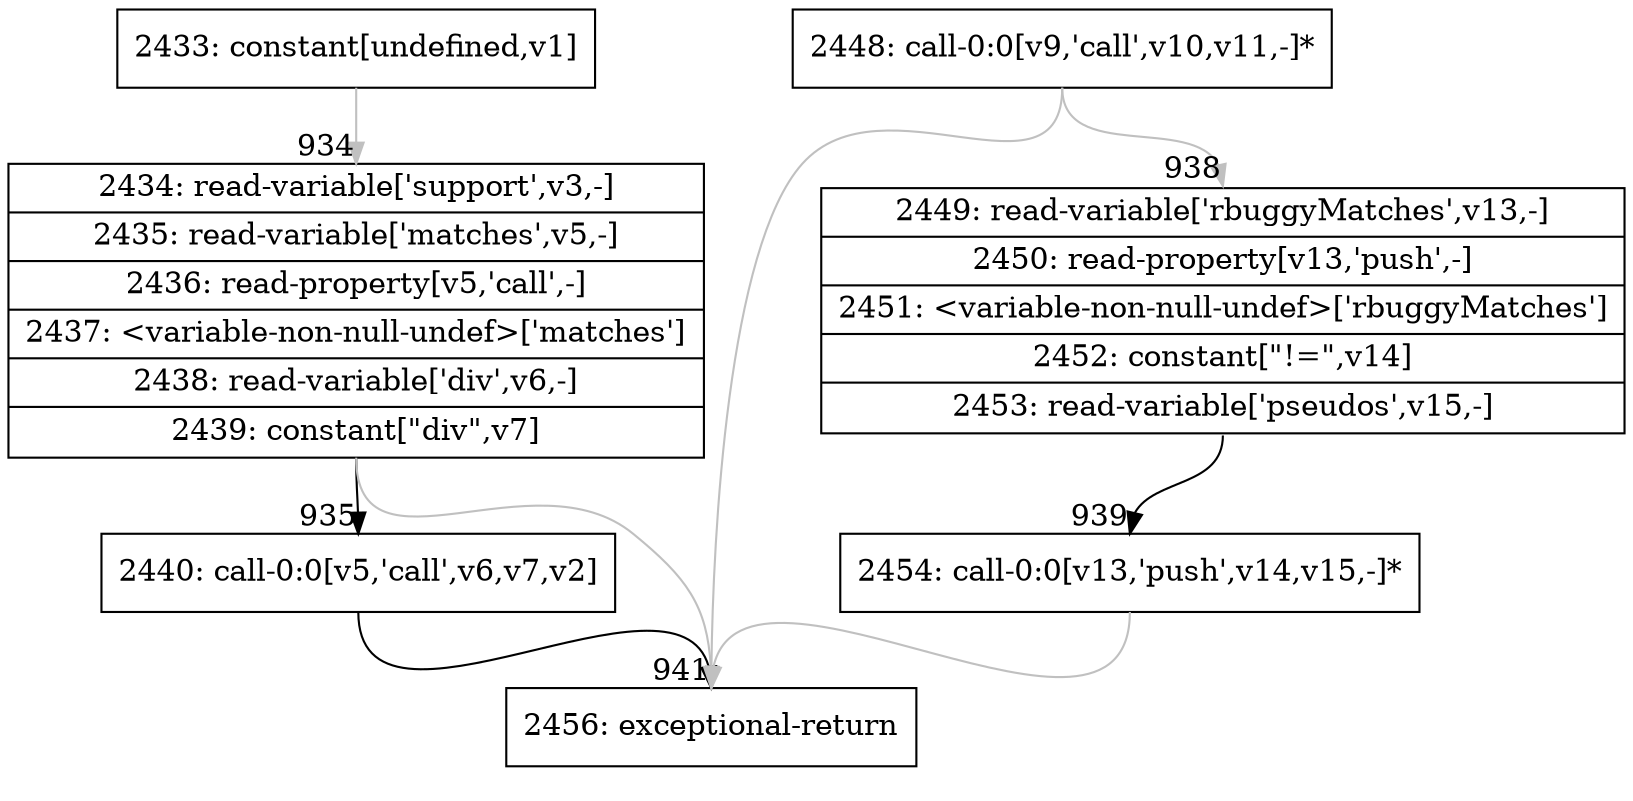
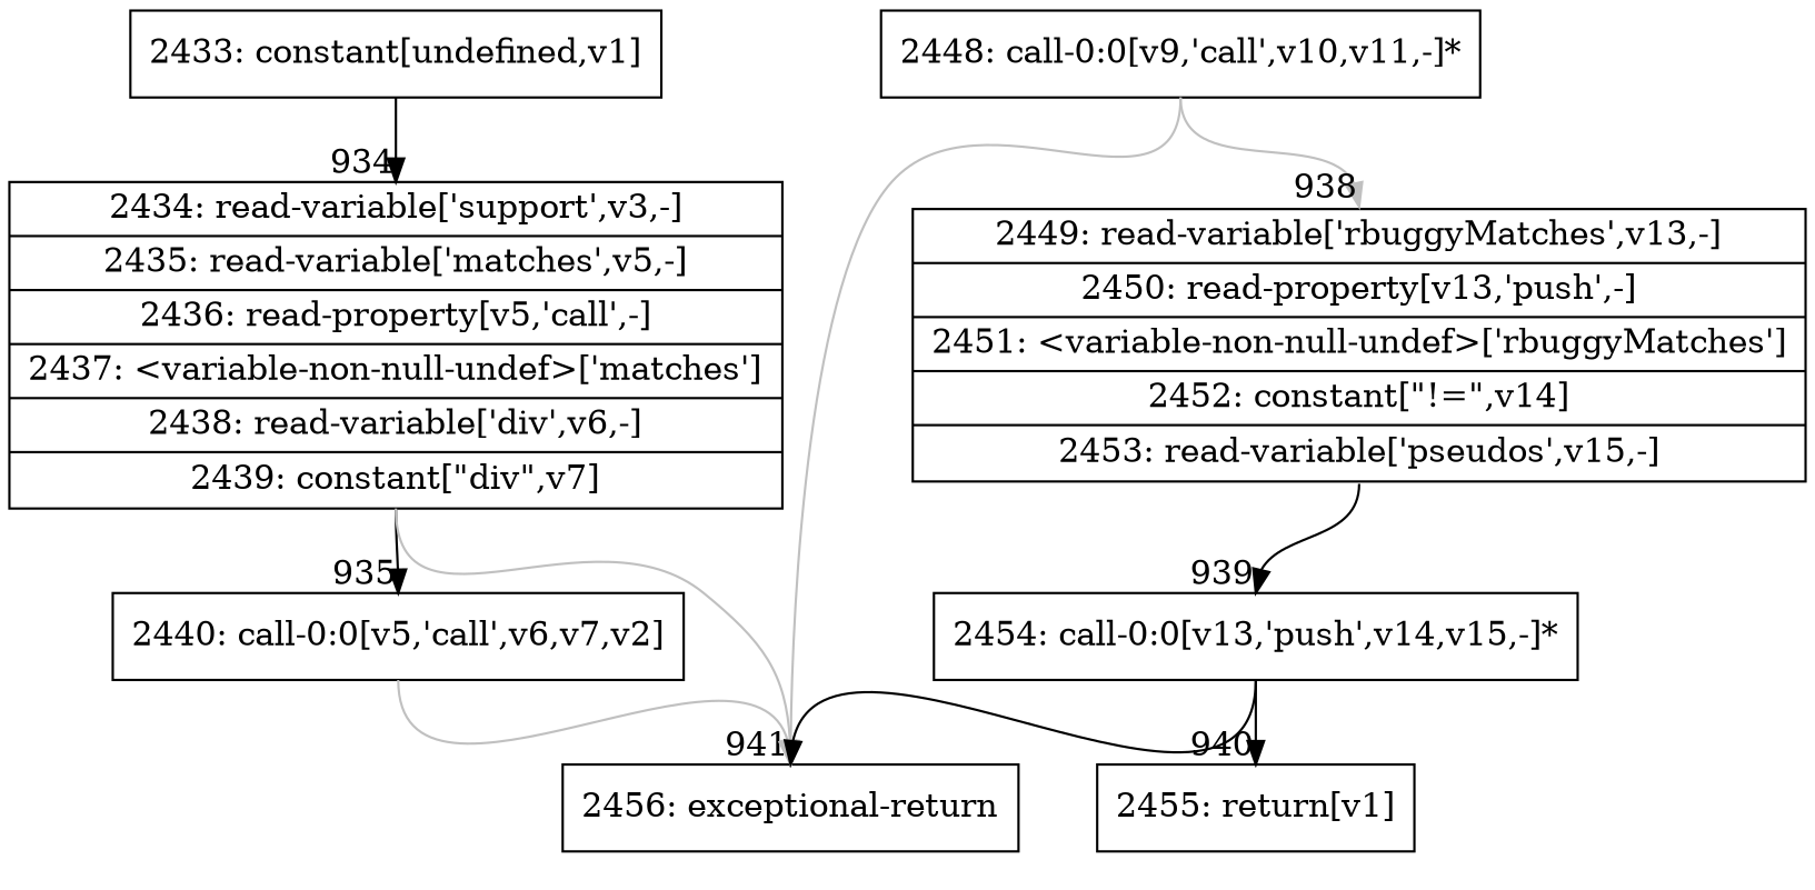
  digraph {
    rankdir=TD
    node [shape=record]
    edge [headport=n tailport=s color=gray]
    n1 [label="{2433: constant[undefined,v1]}"]
    n2 [label="{2434: read-variable['support',v3,-]|2435: read-variable['matches',v5,-]|2436: read-property[v5,'call',-]|2437: \<variable-non-null-undef\>['matches']|2438: read-variable['div',v6,-]|2439: constant[\"div\",v7]}"]
    n3 [label="{2440: call-0:0[v5,'call',v6,v7,v2]}"]
    n4 [label="{2456: exceptional-return}"]
    n5 [label="{2448: call-0:0[v9,'call',v10,v11,-]*}"]
    n6 [label="{2449: read-variable['rbuggyMatches',v13,-]|2450: read-property[v13,'push',-]|2451: \<variable-non-null-undef\>['rbuggyMatches']|2452: constant[\"!=\",v14]|2453: read-variable['pseudos',v15,-]}"]
    n7 [label="{2454: call-0:0[v13,'push',v14,v15,-]*}"]
-   n1 -> n2 [headlabel="      934"]
+   n8 [label="{2455: return[v1]}"]
+   n1 -> n2 [headlabel="      934" color=""]
    n2 -> n3 [headlabel="      935" color=""]
    n2 -> n4 [headlabel="      941"]
-   n3 -> n4 [color=black]
+   n3 -> n4
    n5 -> n4
    n5 -> n6 [headlabel="      938"]
    n6 -> n7 [headlabel="      939" color=""]
-   n7 -> n4
+   n7 -> n4 [color=black]
+   n7 -> n8 [headlabel="      940" color=""]
  }
